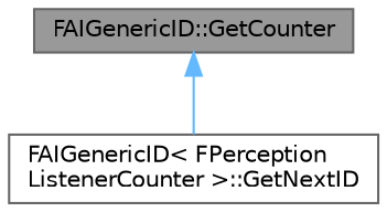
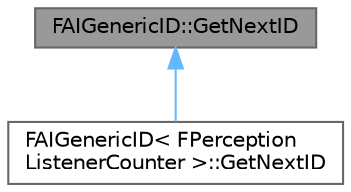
  digraph {
    rankdir=TB
    node [fontname=Helvetica fontsize=10 shape=box style=filled]
-   n1 [color=gray40 fillcolor=grey60 fontcolor=black height=0.2 label="FAIGenericID::GetCounter" width=0.4]
+   n1 [color=gray40 fillcolor=grey60 fontcolor=black height=0.2 label="FAIGenericID::GetNextID" width=0.4]
    n2 [color=grey40 fillcolor=white height=0.2 label="FAIGenericID\< FPerception\lListenerCounter \>::GetNextID" width=0.4]
    n1 -> n2 [color=steelblue1 dir=back fontname=Helvetica fontsize=10 labelfontname=Helvetica labelfontsize=10 style=solid]
  }
